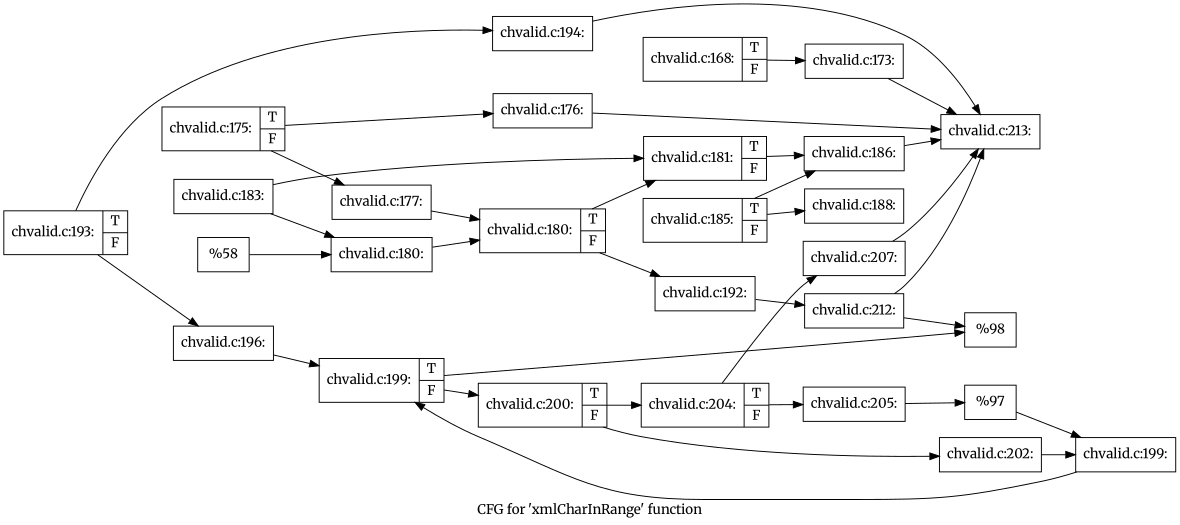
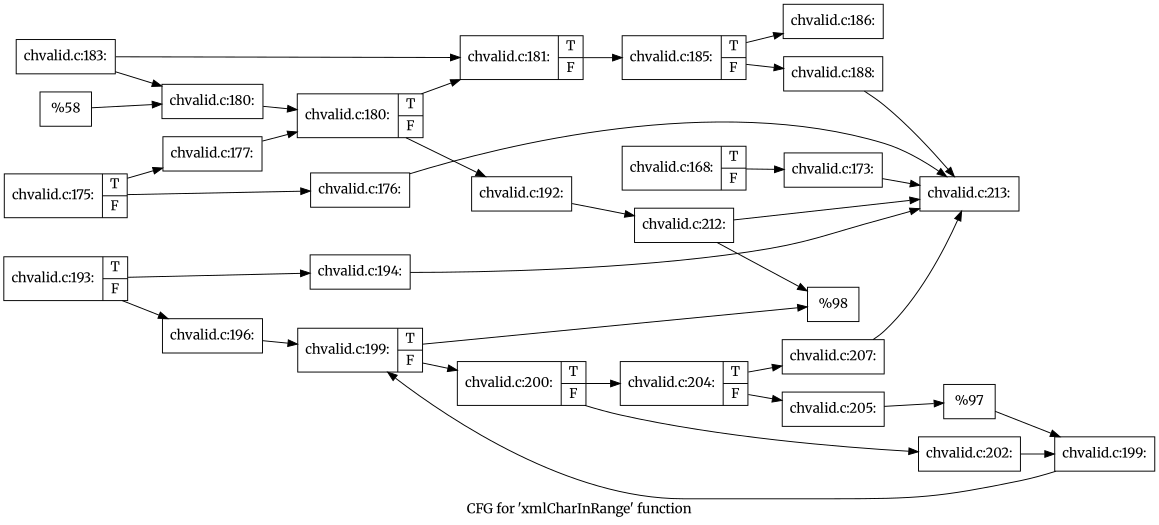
  digraph {
    fontname=Merriweather
    label="CFG for 'xmlCharInRange' function"
    rankdir=LR
    node [fontname=Merriweather shape=record]
    edge [fontname=Merriweather]
    n1 [label="{chvalid.c:168:|{<s0>T|<s1>F}}"]
    n2 [label="{chvalid.c:173:}"]
    n3 [label="{chvalid.c:213:}"]
    n4 [label="{chvalid.c:175:|{<s0>T|<s1>F}}"]
    n5 [label="{chvalid.c:176:}"]
    n6 [label="{chvalid.c:177:}"]
    n7 [label="{chvalid.c:193:|{<s0>T|<s1>F}}"]
    n8 [label="{chvalid.c:194:}"]
    n9 [label="{chvalid.c:196:}"]
    n10 [label="{chvalid.c:180:|{<s0>T|<s1>F}}"]
    n11 [label="{chvalid.c:199:|{<s0>T|<s1>F}}"]
    n12 [label="{chvalid.c:181:|{<s0>T|<s1>F}}"]
    n13 [label="{chvalid.c:192:}"]
    n14 [label="{chvalid.c:185:|{<s0>T|<s1>F}}"]
    n15 [label="{chvalid.c:212:}"]
    n16 [label="{chvalid.c:183:}"]
    n17 [label="{chvalid.c:180:}"]
    n18 [label="{chvalid.c:186:}"]
    n19 [label="{chvalid.c:188:}"]
    n20 [label="{%98}"]
    n21 [label="{%58}"]
    n22 [label="{chvalid.c:200:|{<s0>T|<s1>F}}"]
    n23 [label="{chvalid.c:202:}"]
    n24 [label="{chvalid.c:204:|{<s0>T|<s1>F}}"]
    n25 [label="{chvalid.c:199:}"]
    n26 [label="{chvalid.c:205:}"]
    n27 [label="{chvalid.c:207:}"]
    n28 [label="{%97}"]
    n1 -> n2
    n2 -> n3
    n4 -> n5
    n4 -> n6
    n5 -> n3
    n6 -> n10
    n7 -> n8
    n7 -> n9
    n8 -> n3
    n9 -> n11
    n10 -> n12
    n10 -> n13
    n11 -> n20
    n11 -> n22
-   n12 -> n18
+   n12 -> n14
    n13 -> n15
    n14 -> n18
    n14 -> n19
    n15 -> n3
    n15 -> n20
    n16 -> n12
    n16 -> n17
    n17 -> n10
-   n18 -> n3
+   n19 -> n3
    n21 -> n17
    n22 -> n23
    n22 -> n24
    n23 -> n25
    n24 -> n26
    n24 -> n27
    n25 -> n11
    n26 -> n28
    n27 -> n3
    n28 -> n25
  }
